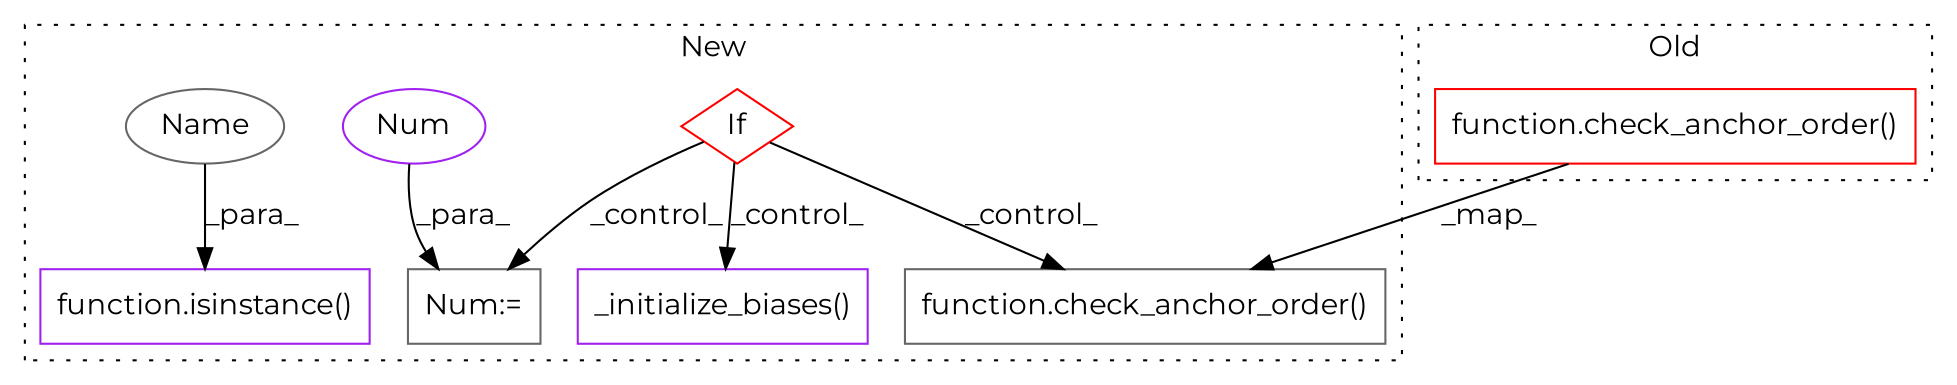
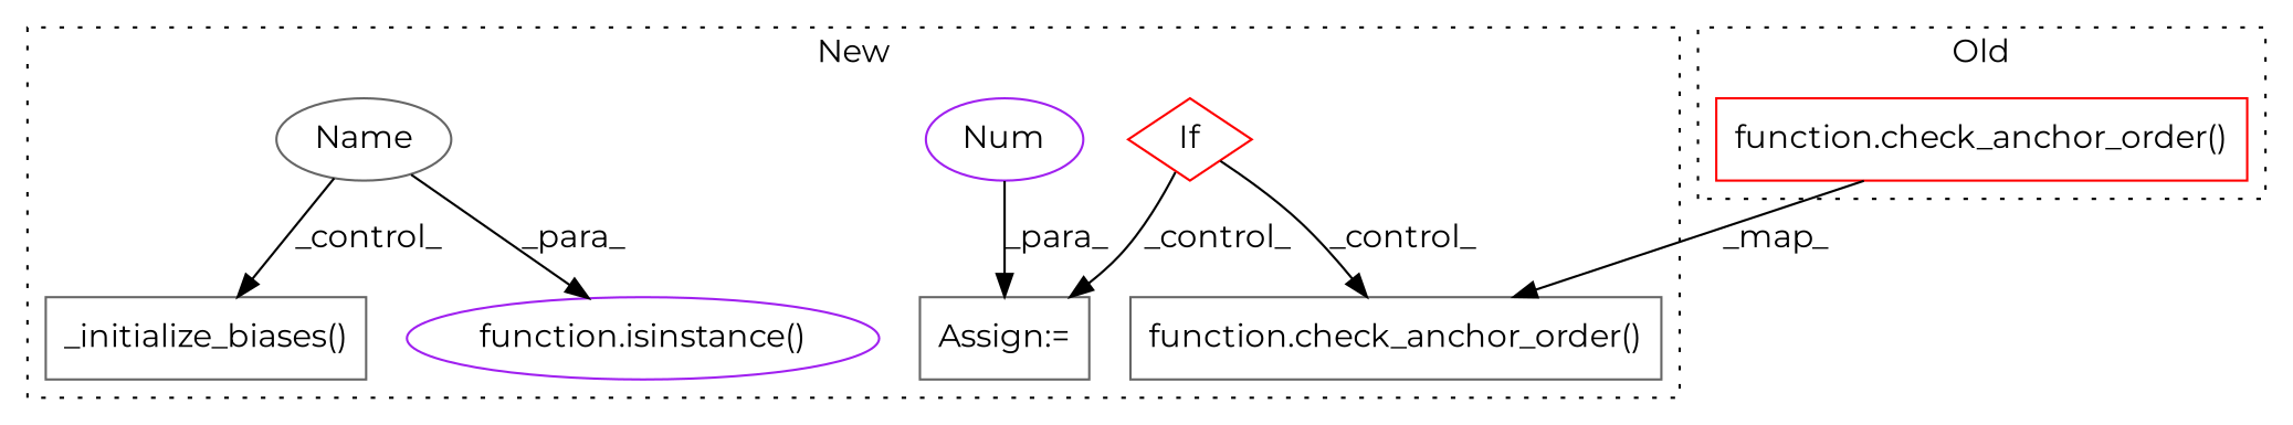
  digraph {
    fontname=Montserrat
    node [a=75 color=gray40 fontname=Montserrat l="19,1" shape=box]
    edge [fontname=Montserrat]
    n1 [label="function.check_anchor_order()" s="2834,2854"]
    n2 [a=96 color=red l="3,14" label=If s="2596,2620" shape=diamond]
-   n3 [color=purple l="11,1" label="function.isinstance()" s="2599,2619"]
-   n4 [a=68 l=3 label="Num:=" s=2635]
+   n3 [color=purple l="11,1" label="function.isinstance()" s="2599,2619" shape=ellipse]
+   n4 [a=68 l=3 label="Assign:=" s=2635]
    n5 [a=76 color=purple l=3 label=Num s=2638 shape=ellipse]
-   n6 [color=purple l=25 label="_initialize_biases()" s=2903]
+   n6 [l=25 label="_initialize_biases()" s=2903]
    n7 [a=87 l=1 label=Name s=2610 shape=ellipse]
    n8 [color=red label="function.check_anchor_order()" s="2757,2777"]
    subgraph cluster_1 {
      label=New
      style=dotted
      n1
      n2
      n3
      n4
      n5
      n6
      n7
    }
    subgraph cluster_2 {
      label=Old
      style=dotted
      n8
    }
    n2 -> n1 [label=_control_]
    n2 -> n4 [label=_control_]
-   n2 -> n6 [label=_control_]
+   n7 -> n6 [label=_control_]
    n5 -> n4 [label=_para_]
    n7 -> n3 [label=_para_]
    n8 -> n1 [label=_map_]
  }
